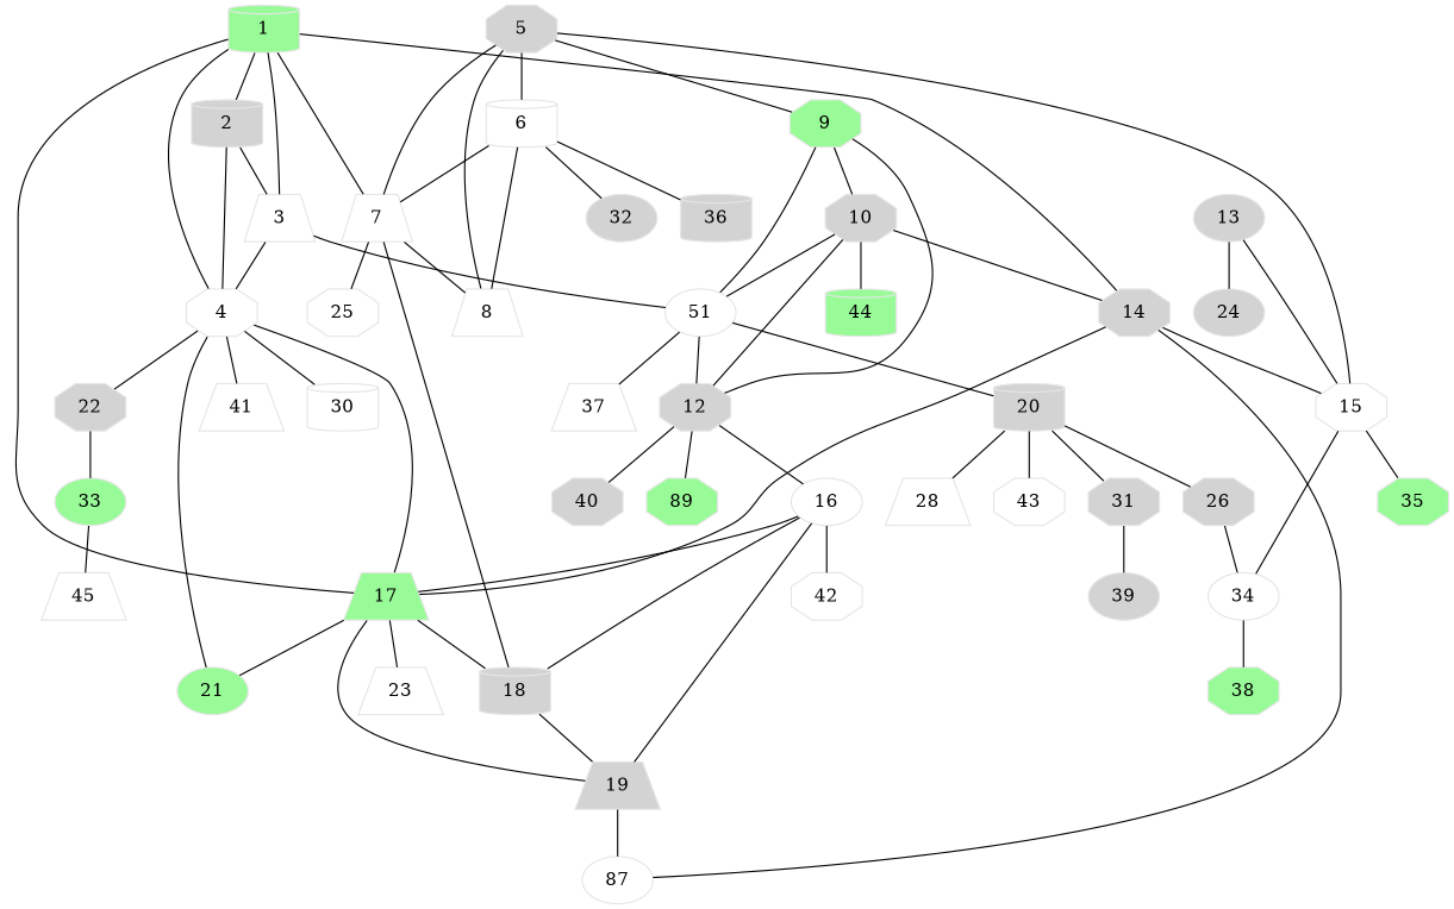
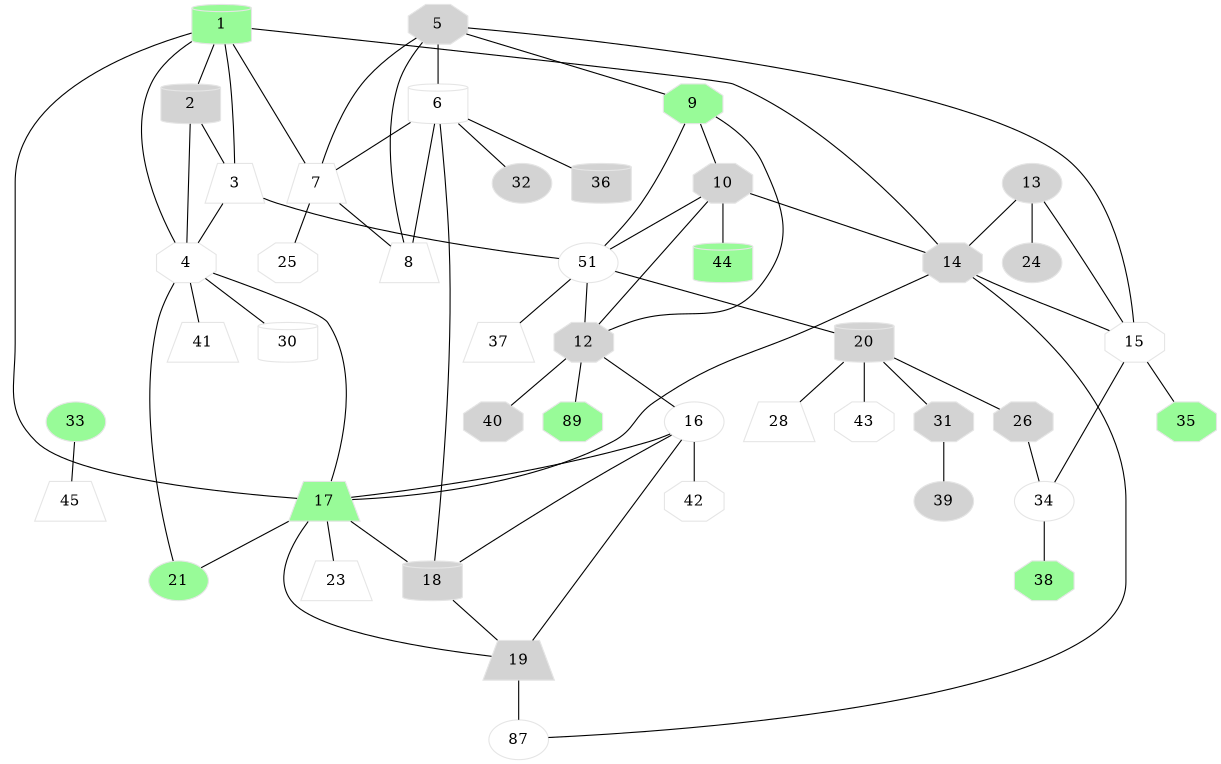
  graph {
    node [color=gray90 fillcolor=white shape=octagon style=filled]
    edge [weight=1.0]
    1 [fillcolor=palegreen shape=cylinder]
    2 [fillcolor=lightgrey shape=cylinder]
    3 [shape=trapezium]
    4
    7 [shape=trapezium]
    14 [fillcolor=lightgrey]
    17 [fillcolor=palegreen shape=trapezium]
    n8 [label=51 shape=ellipse]
    21 [fillcolor=palegreen shape=ellipse]
-   22 [fillcolor=lightgrey]
    30 [shape=cylinder]
    41 [shape=trapezium]
    8 [shape=trapezium]
    25
    15
    n16 [label=87 shape=ellipse]
    18 [fillcolor=lightgrey shape=cylinder]
    19 [fillcolor=lightgrey shape=trapezium]
    23 [shape=trapezium]
    12 [fillcolor=lightgrey]
    20 [fillcolor=lightgrey shape=cylinder]
    37 [shape=trapezium]
    33 [fillcolor=palegreen shape=ellipse]
    5 [fillcolor=lightgrey]
    6 [shape=cylinder]
    9 [fillcolor=palegreen]
    32 [fillcolor=lightgrey shape=ellipse]
    36 [fillcolor=lightgrey shape=cylinder]
    10 [fillcolor=lightgrey]
    34 [shape=ellipse]
    35 [fillcolor=palegreen]
    44 [fillcolor=palegreen shape=cylinder]
    16 [shape=ellipse]
    n34 [fillcolor=palegreen label=89]
    40 [fillcolor=lightgrey]
    26 [fillcolor=lightgrey]
    28 [shape=trapezium]
    31 [fillcolor=lightgrey]
    43
    42
    13 [fillcolor=lightgrey shape=ellipse]
    24 [fillcolor=lightgrey shape=ellipse]
    38 [fillcolor=palegreen]
    39 [fillcolor=lightgrey shape=ellipse]
    45 [shape=trapezium]
    1 -- 2
    1 -- 3
    1 -- 4
    1 -- 7
    1 -- 14
    1 -- 17
    2 -- 3 [weight=3.0]
    2 -- 4
    3 -- 4
    3 -- n8
    4 -- 17
    4 -- 21
-   4 -- 22
    4 -- 30
    4 -- 41
    7 -- 8
    7 -- 25 [weight=2.0]
    14 -- 17
    14 -- 15
    14 -- n16
    17 -- 21
    17 -- 18
    17 -- 19
    17 -- 23 [weight=2.0]
    n8 -- 12
    n8 -- 20
    n8 -- 37
-   22 -- 33
    15 -- 34
    15 -- 35
    18 -- 19
    19 -- n16 [weight=5.0]
    12 -- 16
    12 -- n34 [weight=2.0]
    12 -- 40
    20 -- 26
    20 -- 28
    20 -- 31
    20 -- 43
    33 -- 45
    5 -- 7
    5 -- 8
    5 -- 15
    5 -- 6
    5 -- 9
    6 -- 7
    6 -- 8 [weight=5.0]
-   7 -- 18
+   6 -- 18
    6 -- 32
    6 -- 36
    9 -- n8
    9 -- 12
    9 -- 10
    10 -- 14
    10 -- n8
    10 -- 12
    10 -- 44
    34 -- 38
    16 -- 17
    16 -- 18
    16 -- 19
    16 -- 42
    26 -- 34
    31 -- 39
+   13 -- 14 [weight=2.0]
    13 -- 15 [weight=2.0]
    13 -- 24
  }
